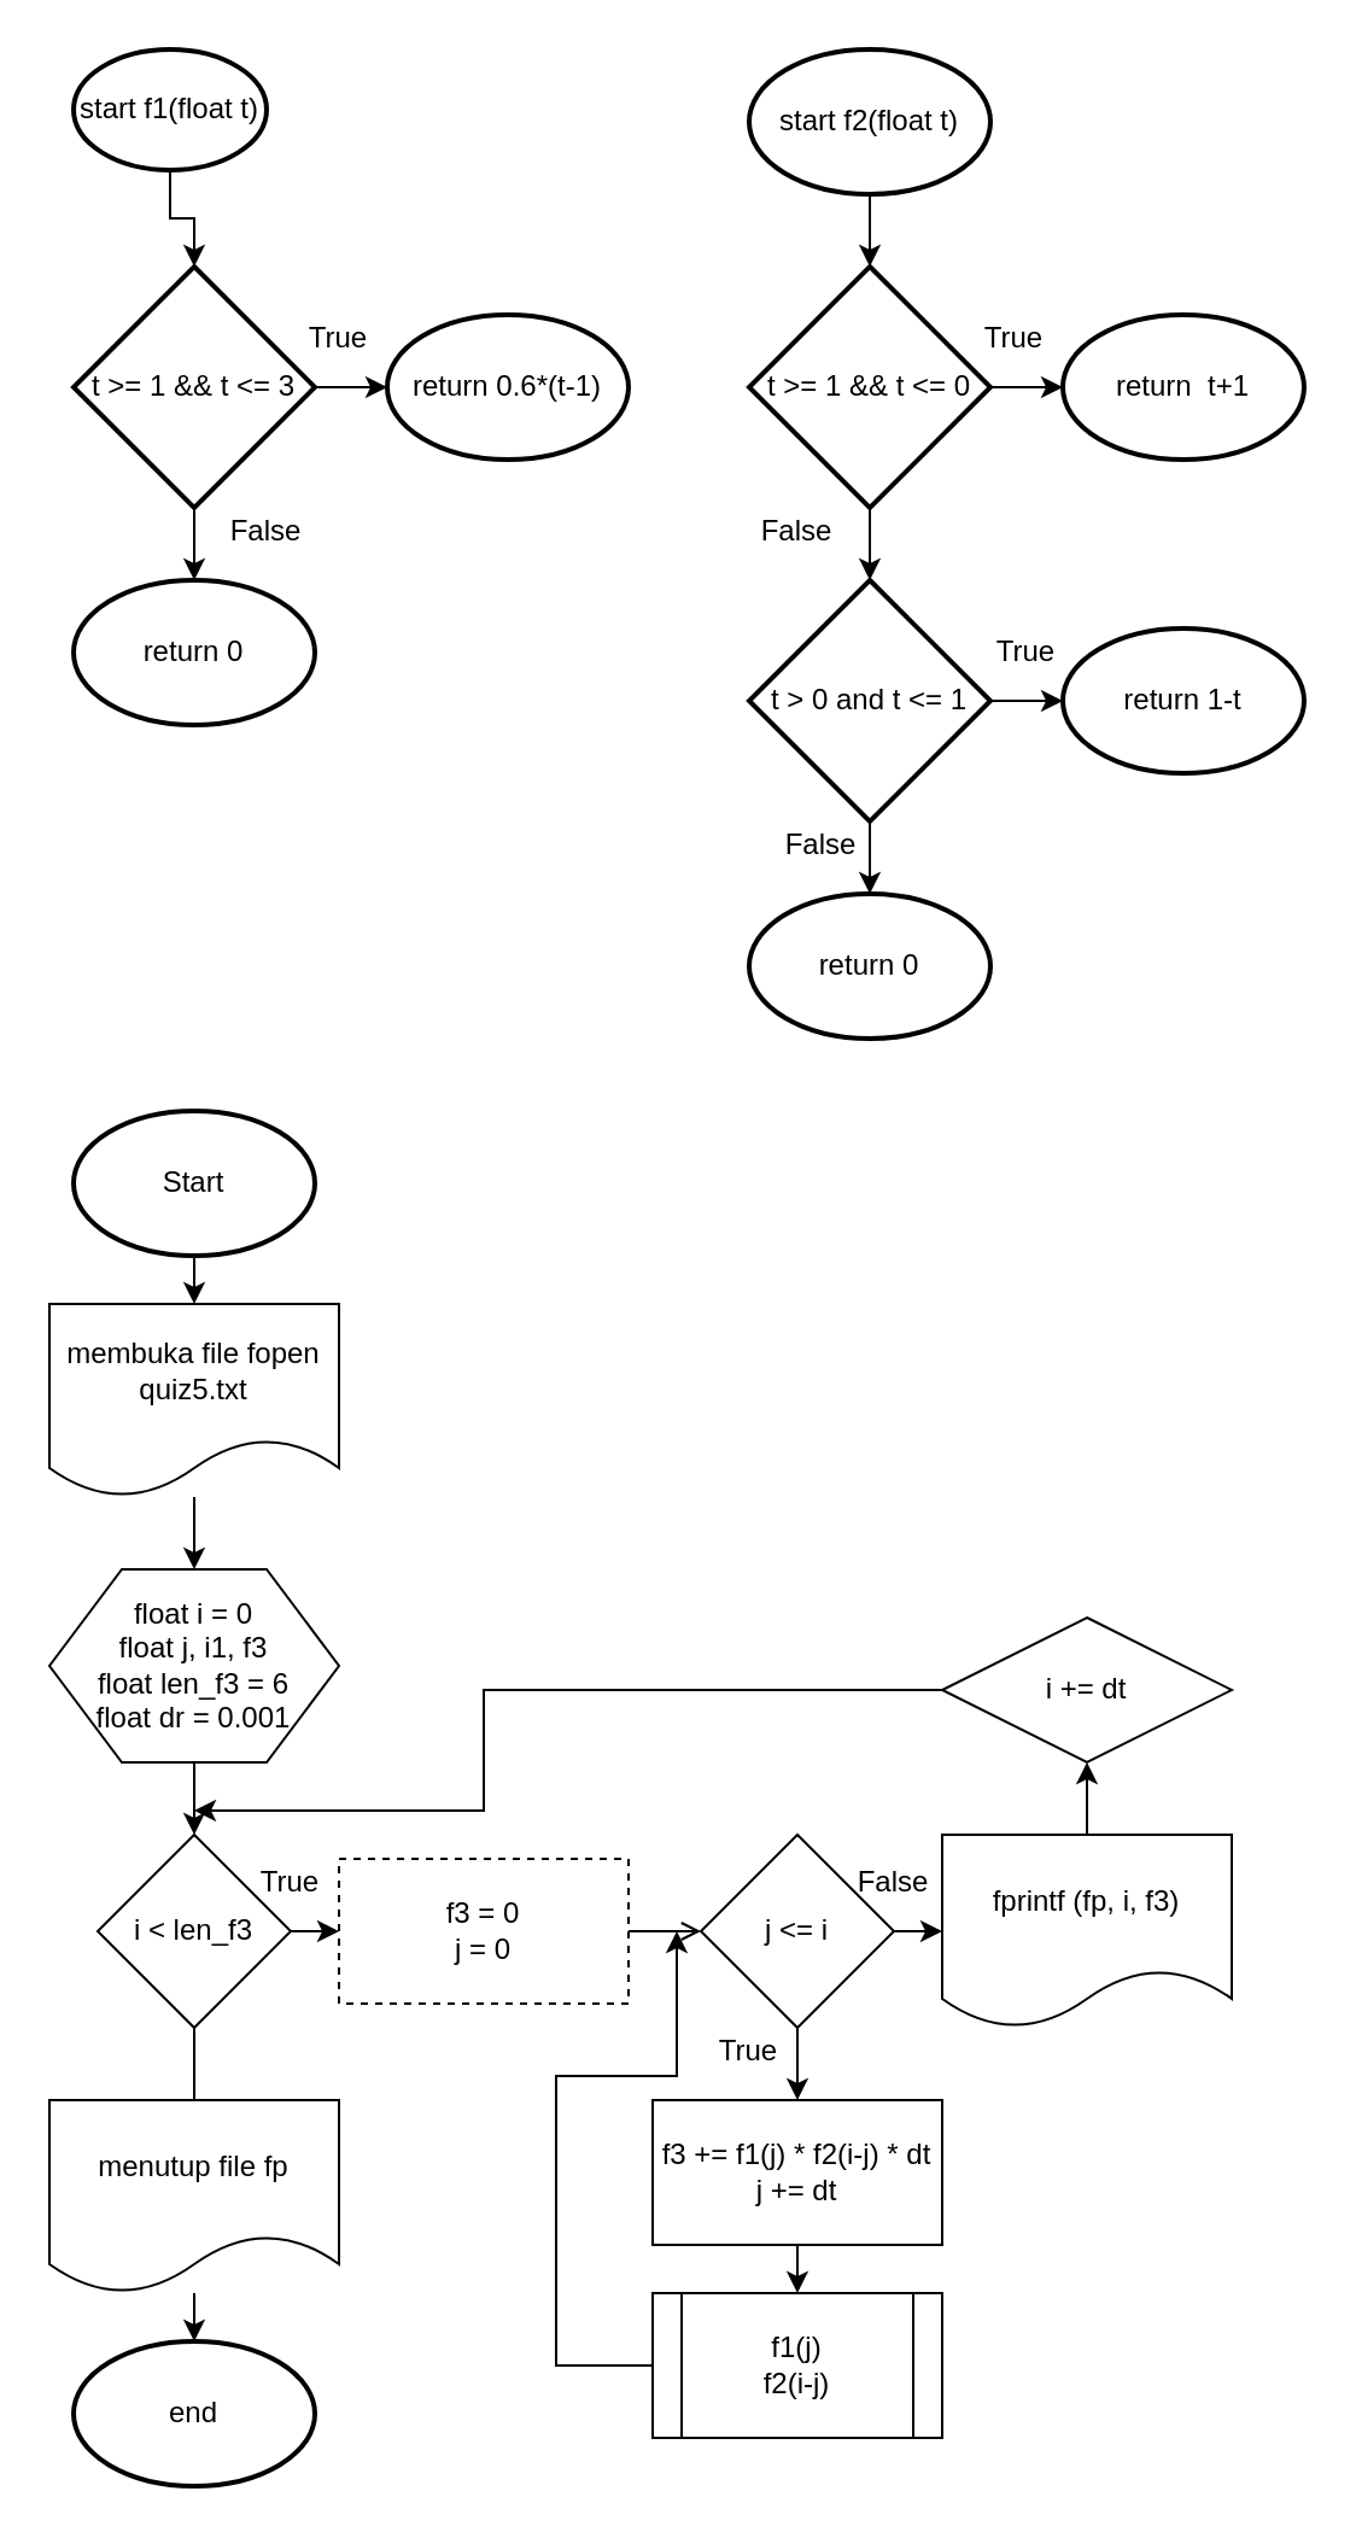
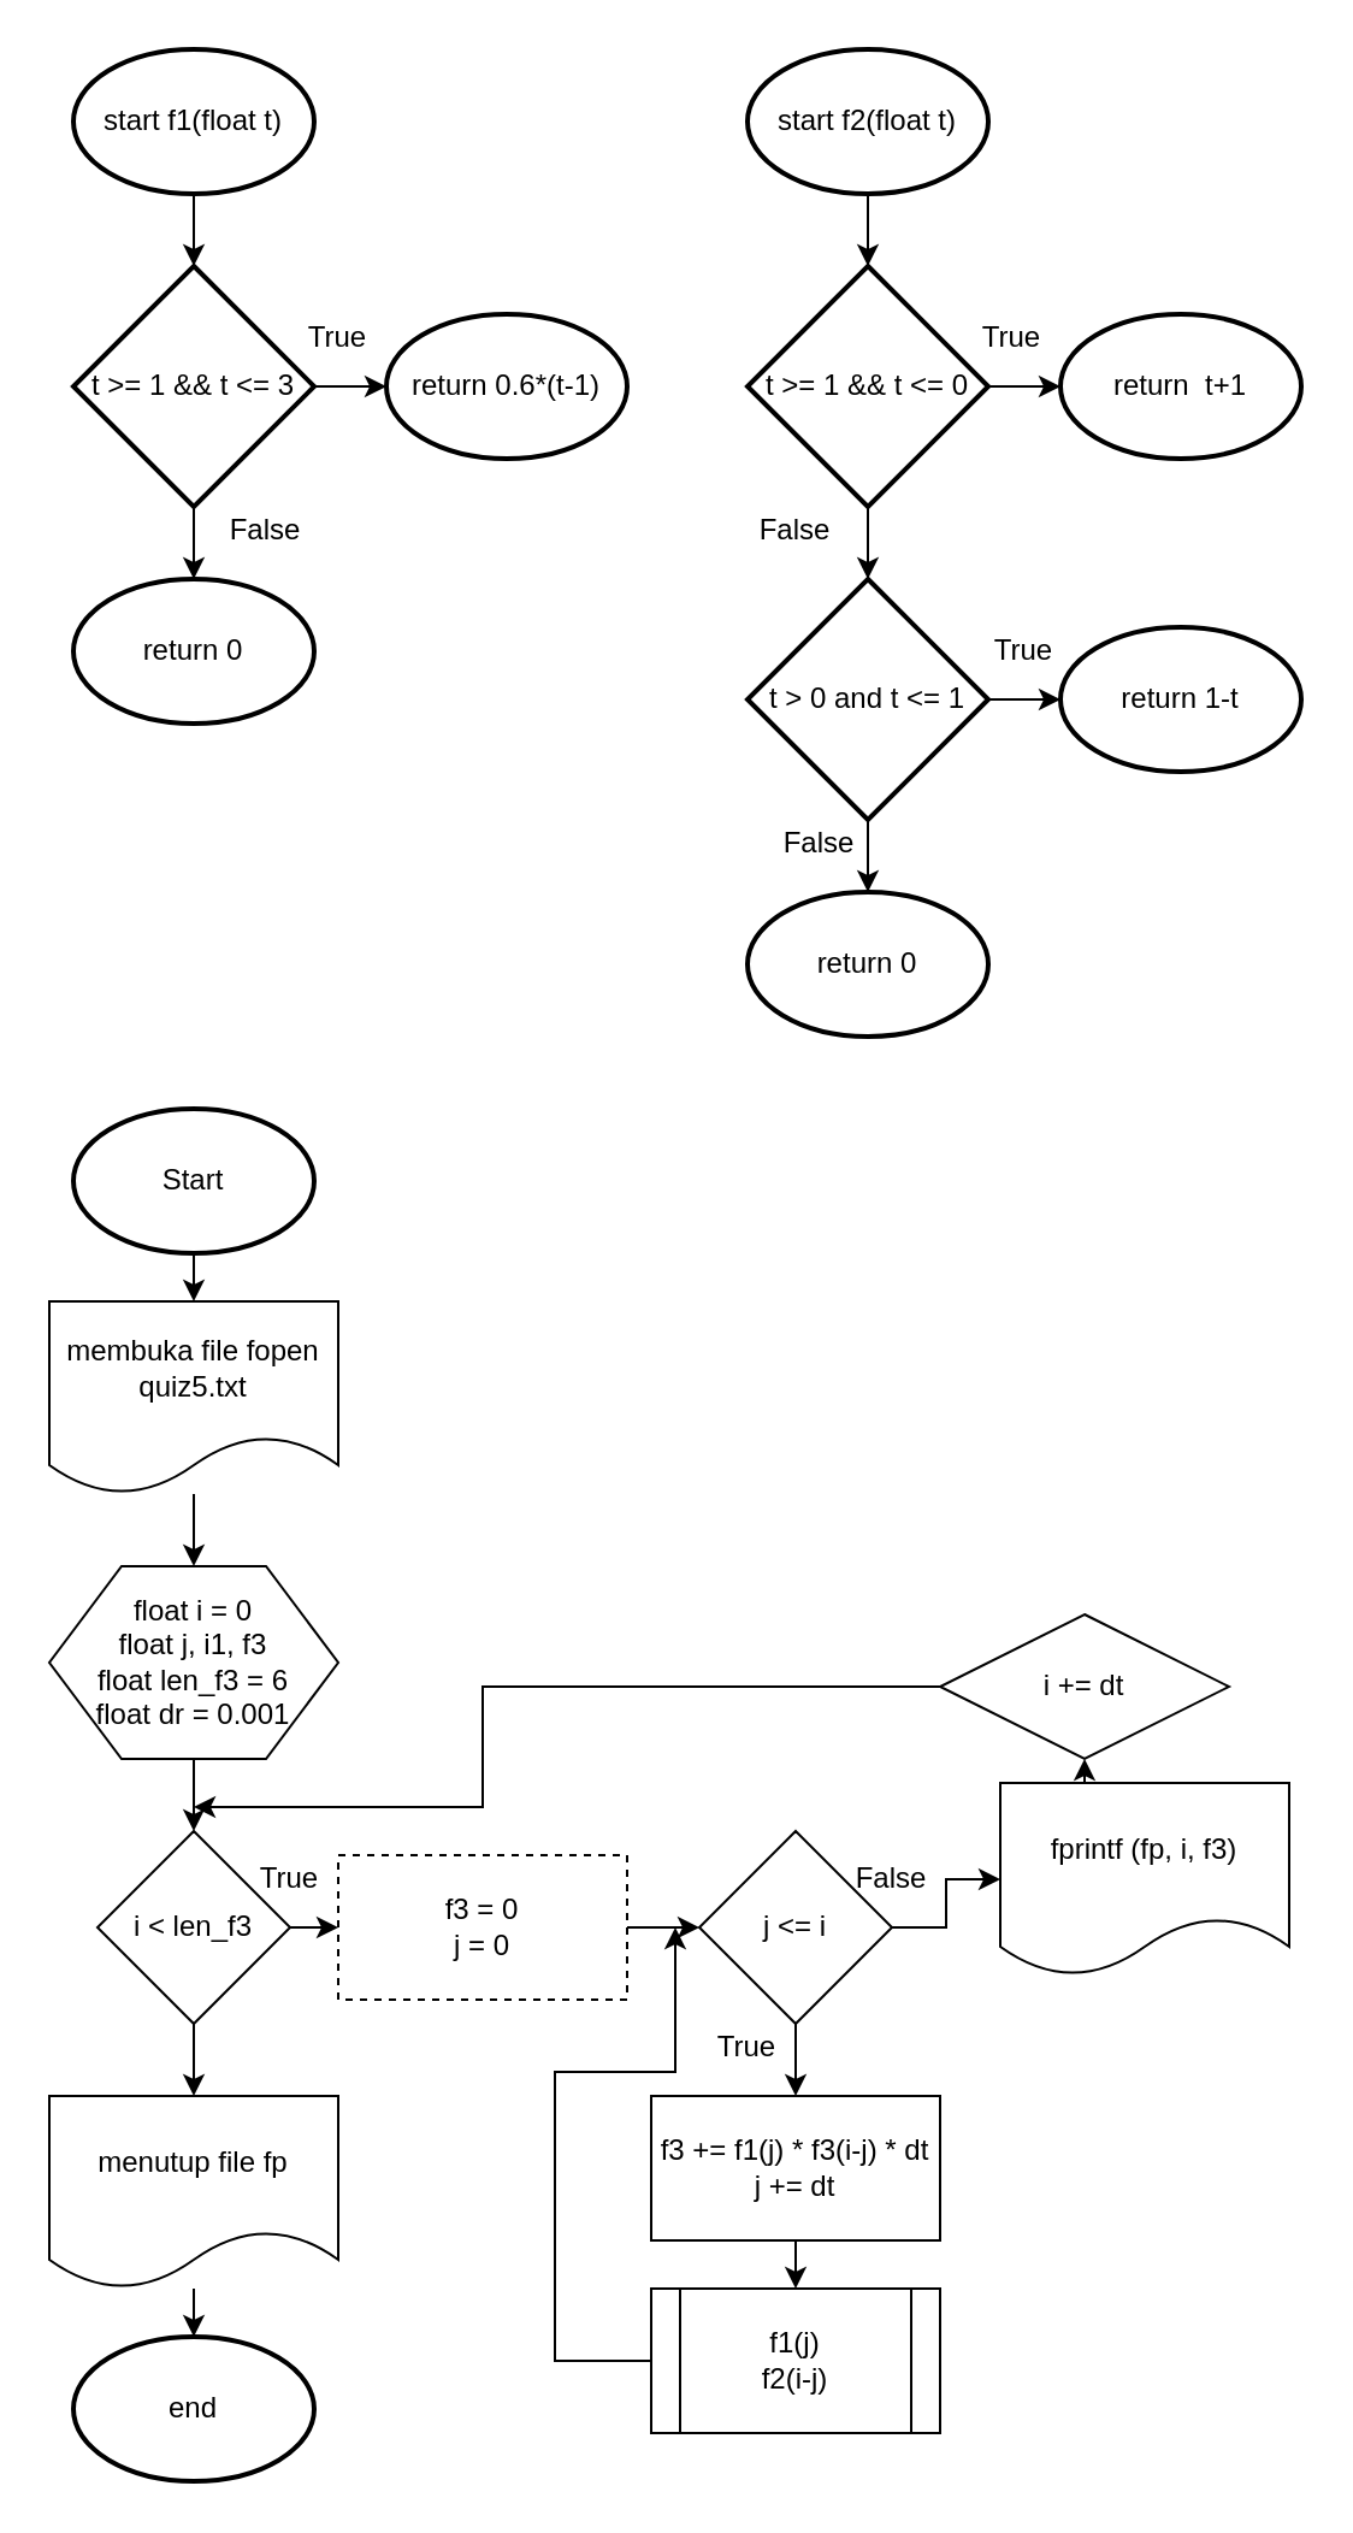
  <mxCell id="0" />
  <mxCell id="1" parent="0" />
  <mxCell id="2" style="edgeStyle=orthogonalEdgeStyle;rounded=0;orthogonalLoop=1;jettySize=auto;html=1;exitX=0.5;exitY=1;exitDx=0;exitDy=0;exitPerimeter=0;entryX=0.5;entryY=0;entryDx=0;entryDy=0;entryPerimeter=0;" parent="1" source="3" target="6" edge="1"><mxGeometry relative="1" as="geometry" /></mxCell>
- <mxCell id="3" value="start f1(float t)" style="strokeWidth=2;html=1;shape=mxgraph.flowchart.start_1;whiteSpace=wrap;" parent="1" vertex="1"><mxGeometry x="30" y="20" width="80" height="50" as="geometry" /></mxCell>
+ <mxCell id="3" value="start f1(float t)" style="strokeWidth=2;html=1;shape=mxgraph.flowchart.start_1;whiteSpace=wrap;" parent="1" vertex="1"><mxGeometry x="30" y="20" width="100" height="60" as="geometry" /></mxCell>
  <mxCell id="4" style="edgeStyle=orthogonalEdgeStyle;rounded=0;orthogonalLoop=1;jettySize=auto;html=1;exitX=1;exitY=0.5;exitDx=0;exitDy=0;exitPerimeter=0;" parent="1" source="6" target="7" edge="1"><mxGeometry relative="1" as="geometry"><mxPoint x="160" y="160" as="targetPoint" /></mxGeometry></mxCell>
  <mxCell id="5" style="edgeStyle=orthogonalEdgeStyle;rounded=0;orthogonalLoop=1;jettySize=auto;html=1;exitX=0.5;exitY=1;exitDx=0;exitDy=0;exitPerimeter=0;entryX=0.5;entryY=0;entryDx=0;entryDy=0;entryPerimeter=0;" parent="1" source="6" target="8" edge="1"><mxGeometry relative="1" as="geometry" /></mxCell>
  <mxCell id="6" value="t &amp;gt;= 1 &amp;amp;&amp;amp; t &amp;lt;= 3" style="strokeWidth=2;html=1;shape=mxgraph.flowchart.decision;whiteSpace=wrap;" parent="1" vertex="1"><mxGeometry x="30" y="110" width="100" height="100" as="geometry" /></mxCell>
  <mxCell id="7" value="return 0.6*(t-1)" style="strokeWidth=2;html=1;shape=mxgraph.flowchart.start_1;whiteSpace=wrap;" parent="1" vertex="1"><mxGeometry x="160" y="130" width="100" height="60" as="geometry" /></mxCell>
  <mxCell id="8" value="return 0" style="strokeWidth=2;html=1;shape=mxgraph.flowchart.start_1;whiteSpace=wrap;" parent="1" vertex="1"><mxGeometry x="30" y="240" width="100" height="60" as="geometry" /></mxCell>
  <mxCell id="9" style="edgeStyle=orthogonalEdgeStyle;rounded=0;orthogonalLoop=1;jettySize=auto;html=1;exitX=0.5;exitY=1;exitDx=0;exitDy=0;exitPerimeter=0;entryX=0.5;entryY=0;entryDx=0;entryDy=0;entryPerimeter=0;" parent="1" source="10" target="13" edge="1"><mxGeometry relative="1" as="geometry" /></mxCell>
  <mxCell id="10" value="start f2(float t)" style="strokeWidth=2;html=1;shape=mxgraph.flowchart.start_1;whiteSpace=wrap;" parent="1" vertex="1"><mxGeometry x="310" y="20" width="100" height="60" as="geometry" /></mxCell>
  <mxCell id="11" style="edgeStyle=orthogonalEdgeStyle;rounded=0;orthogonalLoop=1;jettySize=auto;html=1;exitX=1;exitY=0.5;exitDx=0;exitDy=0;exitPerimeter=0;entryX=0;entryY=0.5;entryDx=0;entryDy=0;entryPerimeter=0;" parent="1" source="13" target="14" edge="1"><mxGeometry relative="1" as="geometry" /></mxCell>
  <mxCell id="12" style="edgeStyle=orthogonalEdgeStyle;rounded=0;orthogonalLoop=1;jettySize=auto;html=1;exitX=0.5;exitY=1;exitDx=0;exitDy=0;exitPerimeter=0;entryX=0.5;entryY=0;entryDx=0;entryDy=0;entryPerimeter=0;" parent="1" source="13" target="20" edge="1"><mxGeometry relative="1" as="geometry" /></mxCell>
  <mxCell id="13" value="t &amp;gt;= 1 &amp;amp;&amp;amp; t &amp;lt;= 0" style="strokeWidth=2;html=1;shape=mxgraph.flowchart.decision;whiteSpace=wrap;" parent="1" vertex="1"><mxGeometry x="310" y="110" width="100" height="100" as="geometry" /></mxCell>
  <mxCell id="14" value="return&amp;nbsp; t+1" style="strokeWidth=2;html=1;shape=mxgraph.flowchart.start_1;whiteSpace=wrap;" parent="1" vertex="1"><mxGeometry x="440" y="130" width="100" height="60" as="geometry" /></mxCell>
  <mxCell id="15" value="True" style="text;html=1;strokeColor=none;fillColor=none;align=center;verticalAlign=middle;whiteSpace=wrap;rounded=0;" parent="1" vertex="1"><mxGeometry x="120" y="130" width="40" height="20" as="geometry" /></mxCell>
  <mxCell id="16" value="False" style="text;html=1;strokeColor=none;fillColor=none;align=center;verticalAlign=middle;whiteSpace=wrap;rounded=0;" parent="1" vertex="1"><mxGeometry x="90" y="210" width="40" height="20" as="geometry" /></mxCell>
  <mxCell id="17" value="True" style="text;html=1;strokeColor=none;fillColor=none;align=center;verticalAlign=middle;whiteSpace=wrap;rounded=0;" parent="1" vertex="1"><mxGeometry x="400" y="130" width="40" height="20" as="geometry" /></mxCell>
  <mxCell id="18" style="edgeStyle=orthogonalEdgeStyle;rounded=0;orthogonalLoop=1;jettySize=auto;html=1;exitX=1;exitY=0.5;exitDx=0;exitDy=0;exitPerimeter=0;entryX=0;entryY=0.5;entryDx=0;entryDy=0;entryPerimeter=0;" parent="1" source="20" target="21" edge="1"><mxGeometry relative="1" as="geometry" /></mxCell>
  <mxCell id="19" style="edgeStyle=orthogonalEdgeStyle;rounded=0;orthogonalLoop=1;jettySize=auto;html=1;exitX=0.5;exitY=1;exitDx=0;exitDy=0;exitPerimeter=0;entryX=0.5;entryY=0;entryDx=0;entryDy=0;entryPerimeter=0;" parent="1" source="20" target="23" edge="1"><mxGeometry relative="1" as="geometry" /></mxCell>
  <mxCell id="20" value="t &amp;gt; 0 and t &amp;lt;= 1" style="strokeWidth=2;html=1;shape=mxgraph.flowchart.decision;whiteSpace=wrap;" parent="1" vertex="1"><mxGeometry x="310" y="240" width="100" height="100" as="geometry" /></mxCell>
  <mxCell id="21" value="return 1-t" style="strokeWidth=2;html=1;shape=mxgraph.flowchart.start_1;whiteSpace=wrap;" parent="1" vertex="1"><mxGeometry x="440" y="260" width="100" height="60" as="geometry" /></mxCell>
  <mxCell id="22" value="True" style="text;html=1;strokeColor=none;fillColor=none;align=center;verticalAlign=middle;whiteSpace=wrap;rounded=0;" parent="1" vertex="1"><mxGeometry x="405" y="260" width="40" height="20" as="geometry" /></mxCell>
  <mxCell id="23" value="return 0" style="strokeWidth=2;html=1;shape=mxgraph.flowchart.start_1;whiteSpace=wrap;" parent="1" vertex="1"><mxGeometry x="310" y="370" width="100" height="60" as="geometry" /></mxCell>
  <mxCell id="24" value="False" style="text;html=1;strokeColor=none;fillColor=none;align=center;verticalAlign=middle;whiteSpace=wrap;rounded=0;" parent="1" vertex="1"><mxGeometry x="310" y="210" width="40" height="20" as="geometry" /></mxCell>
  <mxCell id="25" value="False" style="text;html=1;strokeColor=none;fillColor=none;align=center;verticalAlign=middle;whiteSpace=wrap;rounded=0;" parent="1" vertex="1"><mxGeometry x="320" y="340" width="40" height="20" as="geometry" /></mxCell>
  <mxCell id="26" style="edgeStyle=orthogonalEdgeStyle;rounded=0;orthogonalLoop=1;jettySize=auto;html=1;exitX=0.5;exitY=1;exitDx=0;exitDy=0;exitPerimeter=0;entryX=0.5;entryY=0;entryDx=0;entryDy=0;" parent="1" source="27" target="29" edge="1"><mxGeometry relative="1" as="geometry" /></mxCell>
  <mxCell id="27" value="Start" style="strokeWidth=2;html=1;shape=mxgraph.flowchart.start_1;whiteSpace=wrap;" parent="1" vertex="1"><mxGeometry x="30" y="460" width="100" height="60" as="geometry" /></mxCell>
  <mxCell id="28" style="edgeStyle=orthogonalEdgeStyle;rounded=0;orthogonalLoop=1;jettySize=auto;html=1;entryX=0.5;entryY=0;entryDx=0;entryDy=0;" parent="1" source="29" target="31" edge="1"><mxGeometry relative="1" as="geometry" /></mxCell>
  <mxCell id="29" value="membuka file fopen quiz5.txt" style="shape=document;whiteSpace=wrap;html=1;boundedLbl=1;" parent="1" vertex="1"><mxGeometry x="20" y="540" width="120" height="80" as="geometry" /></mxCell>
  <mxCell id="30" style="edgeStyle=orthogonalEdgeStyle;rounded=0;orthogonalLoop=1;jettySize=auto;html=1;exitX=0.5;exitY=1;exitDx=0;exitDy=0;entryX=0.5;entryY=0;entryDx=0;entryDy=0;" parent="1" source="31" target="34" edge="1"><mxGeometry relative="1" as="geometry" /></mxCell>
  <mxCell id="31" value="float i = 0&lt;br&gt;float j, i1, f3&lt;br&gt;float len_f3 = 6&lt;br&gt;float dr = 0.001" style="shape=hexagon;perimeter=hexagonPerimeter2;whiteSpace=wrap;html=1;" parent="1" vertex="1"><mxGeometry x="20" y="650" width="120" height="80" as="geometry" /></mxCell>
  <mxCell id="32" style="edgeStyle=orthogonalEdgeStyle;rounded=0;orthogonalLoop=1;jettySize=auto;html=1;exitX=1;exitY=0.5;exitDx=0;exitDy=0;entryX=0;entryY=0.5;entryDx=0;entryDy=0;" parent="1" source="34" target="36" edge="1"><mxGeometry relative="1" as="geometry" /></mxCell>
- <mxCell id="33" style="edgeStyle=orthogonalEdgeStyle;rounded=0;orthogonalLoop=1;jettySize=auto;html=1;exitX=0.5;exitY=1;exitDx=0;exitDy=0;endArrow=none;" parent="1" source="34" target="50" edge="1"><mxGeometry relative="1" as="geometry"><mxPoint x="80" y="870" as="targetPoint" /></mxGeometry></mxCell>
+ <mxCell id="33" style="edgeStyle=orthogonalEdgeStyle;rounded=0;orthogonalLoop=1;jettySize=auto;html=1;exitX=0.5;exitY=1;exitDx=0;exitDy=0;" parent="1" source="34" target="50" edge="1"><mxGeometry relative="1" as="geometry"><mxPoint x="80" y="870" as="targetPoint" /></mxGeometry></mxCell>
  <mxCell id="34" value="i &amp;lt; len_f3" style="rhombus;whiteSpace=wrap;html=1;" parent="1" vertex="1"><mxGeometry x="40" y="760" width="80" height="80" as="geometry" /></mxCell>
- <mxCell id="35" style="edgeStyle=orthogonalEdgeStyle;rounded=0;orthogonalLoop=1;jettySize=auto;html=1;exitX=1;exitY=0.5;exitDx=0;exitDy=0;endArrow=open;" parent="1" source="36" target="39" edge="1"><mxGeometry relative="1" as="geometry"><mxPoint x="280" y="800" as="targetPoint" /></mxGeometry></mxCell>
+ <mxCell id="35" style="edgeStyle=orthogonalEdgeStyle;rounded=0;orthogonalLoop=1;jettySize=auto;html=1;exitX=1;exitY=0.5;exitDx=0;exitDy=0;" parent="1" source="36" target="39" edge="1"><mxGeometry relative="1" as="geometry"><mxPoint x="280" y="800" as="targetPoint" /></mxGeometry></mxCell>
  <mxCell id="36" value="f3 = 0&lt;br&gt;j = 0" style="rounded=0;whiteSpace=wrap;html=1;dashed=1;" parent="1" vertex="1"><mxGeometry x="140" y="770" width="120" height="60" as="geometry" /></mxCell>
  <mxCell id="37" style="edgeStyle=orthogonalEdgeStyle;rounded=0;orthogonalLoop=1;jettySize=auto;html=1;exitX=0.5;exitY=1;exitDx=0;exitDy=0;entryX=0.5;entryY=0;entryDx=0;entryDy=0;" parent="1" source="39" target="41" edge="1"><mxGeometry relative="1" as="geometry" /></mxCell>
  <mxCell id="38" style="edgeStyle=orthogonalEdgeStyle;rounded=0;orthogonalLoop=1;jettySize=auto;html=1;exitX=1;exitY=0.5;exitDx=0;exitDy=0;entryX=0;entryY=0.5;entryDx=0;entryDy=0;" parent="1" source="39" target="45" edge="1"><mxGeometry relative="1" as="geometry" /></mxCell>
  <mxCell id="39" value="j &amp;lt;= i" style="rhombus;whiteSpace=wrap;html=1;" parent="1" vertex="1"><mxGeometry x="290" y="760" width="80" height="80" as="geometry" /></mxCell>
  <mxCell id="40" style="edgeStyle=orthogonalEdgeStyle;rounded=0;orthogonalLoop=1;jettySize=auto;html=1;exitX=0.5;exitY=1;exitDx=0;exitDy=0;entryX=0.5;entryY=0;entryDx=0;entryDy=0;" edge="1" parent="1" source="41" target="53"><mxGeometry relative="1" as="geometry" /></mxCell>
- <mxCell id="41" value="f3 += f1(j) * f2(i-j) * dt&lt;br&gt;j += dt" style="rounded=0;whiteSpace=wrap;html=1;" parent="1" vertex="1"><mxGeometry x="270" y="870" width="120" height="60" as="geometry" /></mxCell>
+ <mxCell id="41" value="f3 += f1(j) * f3(i-j) * dt&lt;br&gt;j += dt" style="rounded=0;whiteSpace=wrap;html=1;" parent="1" vertex="1"><mxGeometry x="270" y="870" width="120" height="60" as="geometry" /></mxCell>
  <mxCell id="42" value="True" style="text;html=1;strokeColor=none;fillColor=none;align=center;verticalAlign=middle;whiteSpace=wrap;rounded=0;" parent="1" vertex="1"><mxGeometry x="290" y="840" width="40" height="20" as="geometry" /></mxCell>
  <mxCell id="43" value="True" style="text;html=1;strokeColor=none;fillColor=none;align=center;verticalAlign=middle;whiteSpace=wrap;rounded=0;" parent="1" vertex="1"><mxGeometry x="100" y="770" width="40" height="20" as="geometry" /></mxCell>
  <mxCell id="44" style="edgeStyle=orthogonalEdgeStyle;rounded=0;orthogonalLoop=1;jettySize=auto;html=1;exitX=0.5;exitY=0;exitDx=0;exitDy=0;entryX=0.5;entryY=1;entryDx=0;entryDy=0;" parent="1" source="45" target="47" edge="1"><mxGeometry relative="1" as="geometry" /></mxCell>
- <mxCell id="45" value="fprintf (fp, i, f3)" style="shape=document;whiteSpace=wrap;html=1;boundedLbl=1;" parent="1" vertex="1"><mxGeometry x="390" y="760" width="120" height="80" as="geometry" /></mxCell>
+ <mxCell id="45" value="fprintf (fp, i, f3)" style="shape=document;whiteSpace=wrap;html=1;boundedLbl=1;" parent="1" vertex="1"><mxGeometry x="415" y="740" width="120" height="80" as="geometry" /></mxCell>
  <mxCell id="46" style="edgeStyle=orthogonalEdgeStyle;rounded=0;orthogonalLoop=1;jettySize=auto;html=1;exitX=0;exitY=0.5;exitDx=0;exitDy=0;" parent="1" source="47" edge="1"><mxGeometry relative="1" as="geometry"><mxPoint x="80" y="750" as="targetPoint" /><Array as="points"><mxPoint x="200" y="700" /><mxPoint x="200" y="750" /></Array></mxGeometry></mxCell>
  <mxCell id="47" value="i += dt" style="rhombus;whiteSpace=wrap;html=1;" parent="1" vertex="1"><mxGeometry x="390" y="670" width="120" height="60" as="geometry" /></mxCell>
  <mxCell id="48" value="False" style="text;html=1;strokeColor=none;fillColor=none;align=center;verticalAlign=middle;whiteSpace=wrap;rounded=0;" parent="1" vertex="1"><mxGeometry x="350" y="770" width="40" height="20" as="geometry" /></mxCell>
  <mxCell id="49" style="edgeStyle=orthogonalEdgeStyle;rounded=0;orthogonalLoop=1;jettySize=auto;html=1;entryX=0.5;entryY=0;entryDx=0;entryDy=0;entryPerimeter=0;" parent="1" source="50" target="51" edge="1"><mxGeometry relative="1" as="geometry" /></mxCell>
  <mxCell id="50" value="menutup file fp" style="shape=document;whiteSpace=wrap;html=1;boundedLbl=1;" parent="1" vertex="1"><mxGeometry x="20" y="870" width="120" height="80" as="geometry" /></mxCell>
  <mxCell id="51" value="end" style="strokeWidth=2;html=1;shape=mxgraph.flowchart.start_1;whiteSpace=wrap;" parent="1" vertex="1"><mxGeometry x="30" y="970" width="100" height="60" as="geometry" /></mxCell>
  <mxCell id="52" style="edgeStyle=orthogonalEdgeStyle;rounded=0;orthogonalLoop=1;jettySize=auto;html=1;exitX=0;exitY=0.5;exitDx=0;exitDy=0;" edge="1" parent="1" source="53"><mxGeometry relative="1" as="geometry"><mxPoint x="280" y="800" as="targetPoint" /><Array as="points"><mxPoint x="230" y="980" /><mxPoint x="230" y="860" /><mxPoint x="280" y="860" /></Array></mxGeometry></mxCell>
  <mxCell id="53" value="f1(j)&lt;br&gt;f2(i-j)" style="shape=process;whiteSpace=wrap;html=1;backgroundOutline=1;" vertex="1" parent="1"><mxGeometry x="270" y="950" width="120" height="60" as="geometry" /></mxCell>
